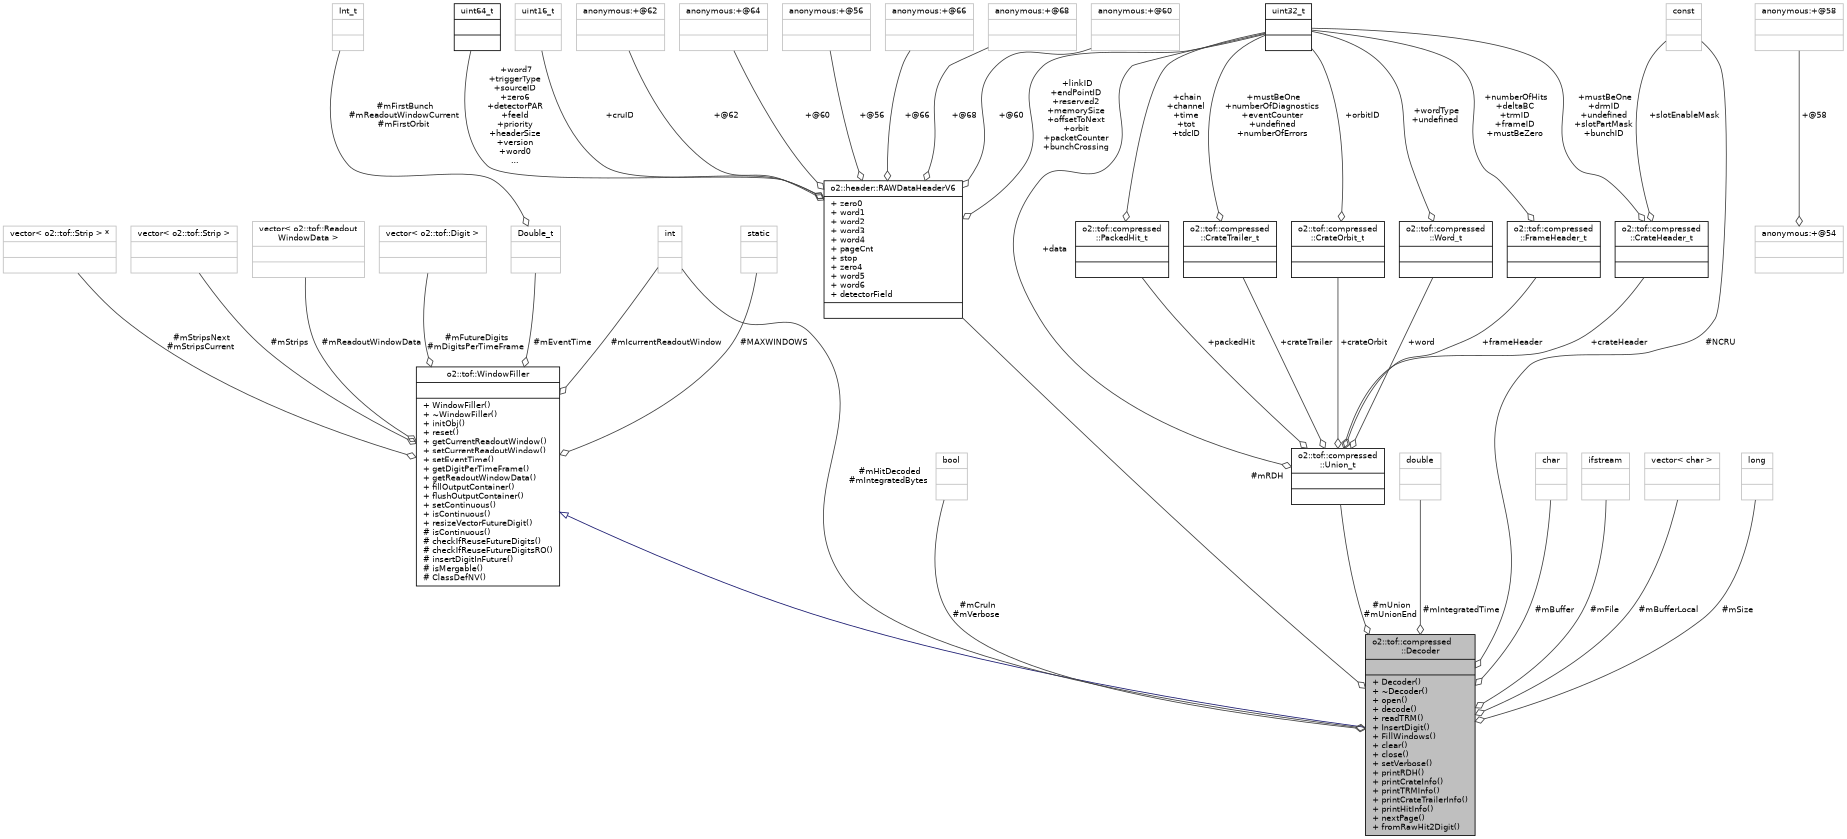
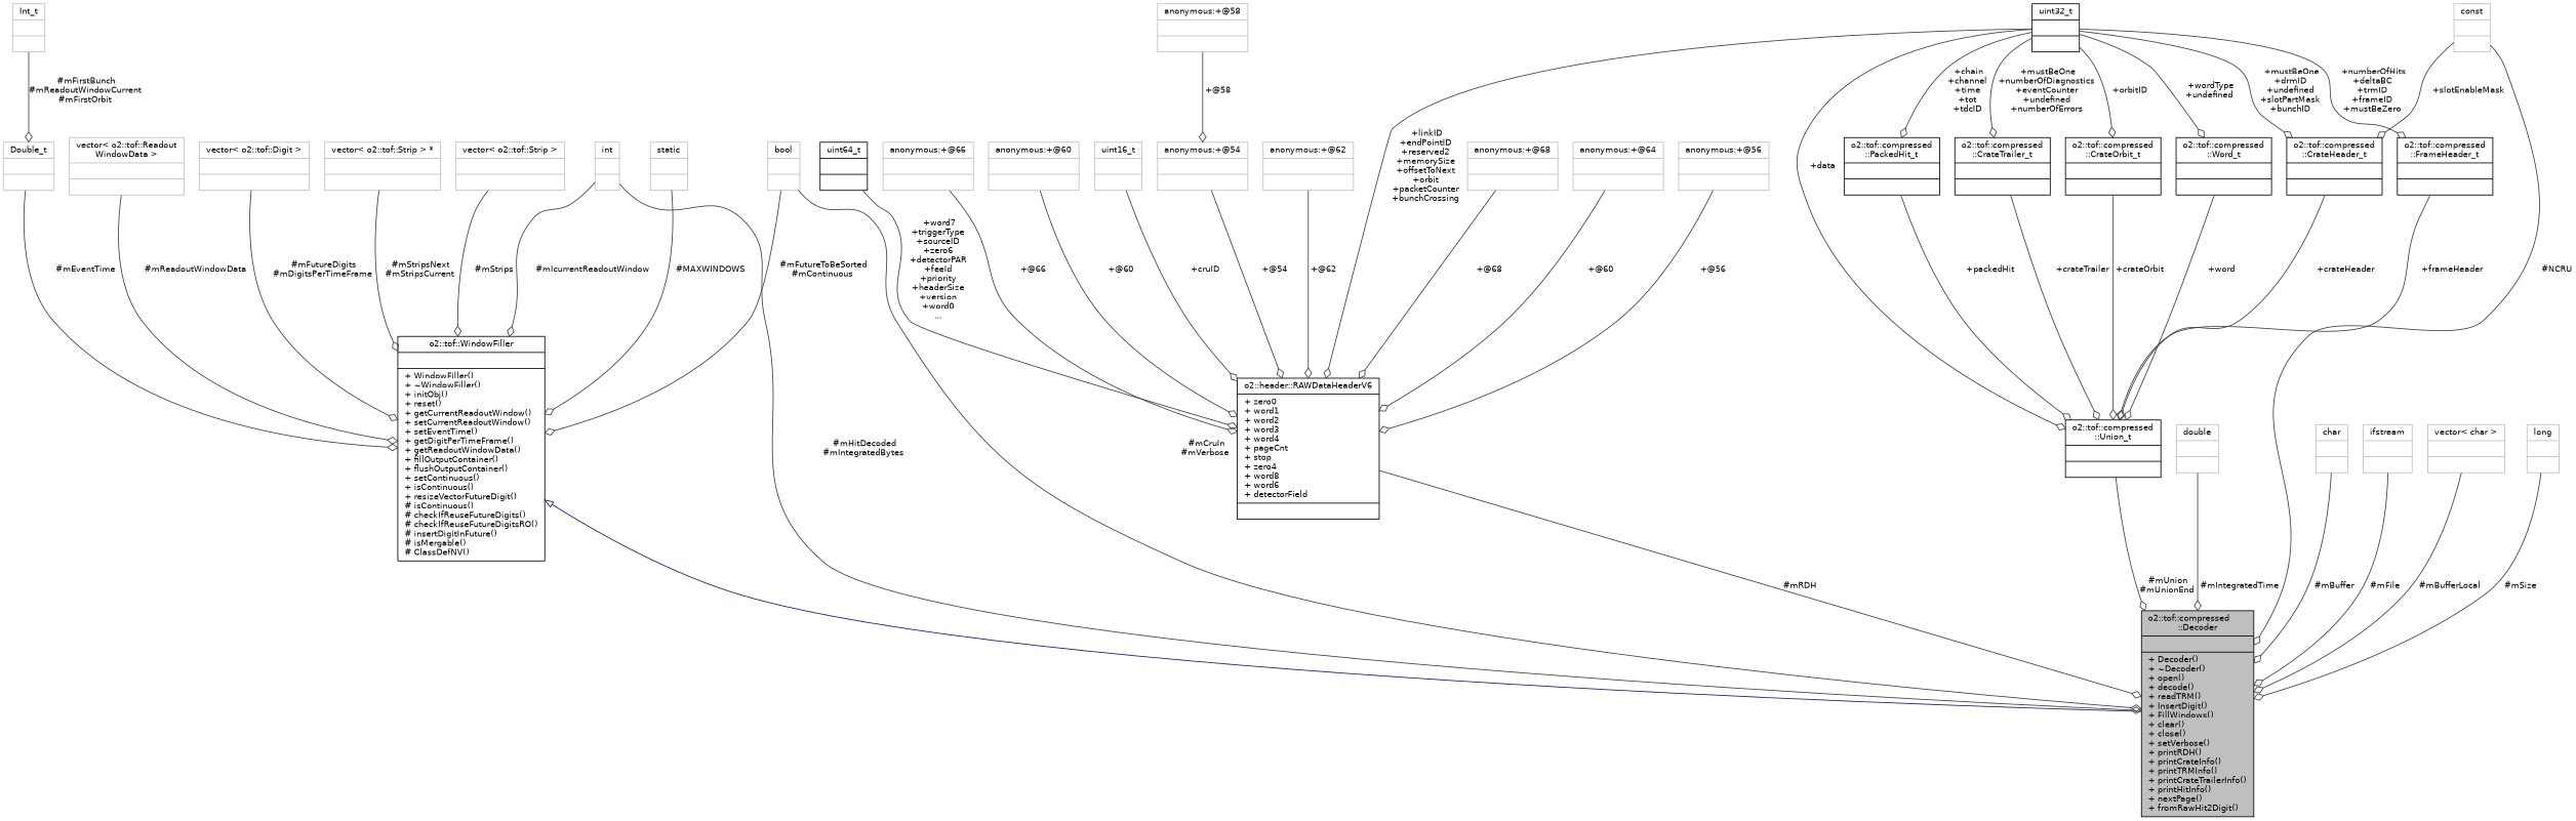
  digraph {
    node [color=grey75 fontname=Helvetica fontsize=10 shape=record]
    edge [color=grey25 fontname=Helvetica fontsize=10 labelfontname=Helvetica labelfontsize=10 style=solid arrowhead=odiamond]
    n1 [color=black fillcolor=grey75 fontcolor=black height=0.2 label="{o2::tof::compressed\l::Decoder\n||+ Decoder()\l+ ~Decoder()\l+ open()\l+ decode()\l+ readTRM()\l+ InsertDigit()\l+ FillWindows()\l+ clear()\l+ close()\l+ setVerbose()\l+ printRDH()\l+ printCrateInfo()\l+ printTRMInfo()\l+ printCrateTrailerInfo()\l+ printHitInfo()\l+ nextPage()\l+ fromRawHit2Digit()\l}" style=filled width=0.4]
    n2 [color=black height=0.2 label="{o2::tof::WindowFiller\n||+ WindowFiller()\l+ ~WindowFiller()\l+ initObj()\l+ reset()\l+ getCurrentReadoutWindow()\l+ setCurrentReadoutWindow()\l+ setEventTime()\l+ getDigitPerTimeFrame()\l+ getReadoutWindowData()\l+ fillOutputContainer()\l+ flushOutputContainer()\l+ setContinuous()\l+ isContinuous()\l+ resizeVectorFutureDigit()\l# isContinuous()\l# checkIfReuseFutureDigits()\l# checkIfReuseFutureDigitsRO()\l# insertDigitInFuture()\l# isMergable()\l# ClassDefNV()\l}" width=0.4]
    n3 [height=0.2 label="{vector\< o2::tof::Strip \> *\n||}" width=0.4]
    n4 [height=0.2 label="{vector\< o2::tof::Strip \>\n||}" width=0.4]
    n5 [height=0.2 label="{vector\< o2::tof::Readout\lWindowData \>\n||}" width=0.4]
    n6 [height=0.2 label="{vector\< o2::tof::Digit \>\n||}" width=0.4]
    n7 [height=0.2 label="{Double_t\n||}" width=0.4]
    n8 [height=0.2 label="{int\n||}" width=0.4]
    n9 [height=0.2 label="{bool\n||}" width=0.4]
    n10 [height=0.2 label="{static\n||}" width=0.4]
    n11 [height=0.2 label="{Int_t\n||}" width=0.4]
-   n12 [color=black height=0.2 label="{o2::header::RAWDataHeaderV6\n|+ zero0\l+ word1\l+ word2\l+ word3\l+ word4\l+ pageCnt\l+ stop\l+ zero4\l+ word5\l+ word6\l+ detectorField\l|}" width=0.4]
+   n12 [color=black height=0.2 label="{o2::header::RAWDataHeaderV6\n|+ zero0\l+ word1\l+ word2\l+ word3\l+ word4\l+ pageCnt\l+ stop\l+ zero4\l+ word8\l+ word6\l+ detectorField\l|}" width=0.4]
    n13 [color=black height=0.2 label="{uint64_t\n||}" width=0.4]
    n14 [height=0.2 label="{uint16_t\n||}" width=0.4]
    n15 [height=0.2 label="{anonymous:+@62\n||}" width=0.4]
    n16 [height=0.2 label="{anonymous:+@54\n||}" width=0.4]
    n17 [height=0.2 label="{anonymous:+@64\n||}" width=0.4]
    n18 [height=0.2 label="{anonymous:+@56\n||}" width=0.4]
    n19 [color=black height=0.2 label="{uint32_t\n||}" width=0.4]
    n20 [color=black height=0.2 label="{o2::tof::compressed\l::Union_t\n||}" width=0.4]
    n21 [color=black height=0.2 label="{o2::tof::compressed\l::PackedHit_t\n||}" width=0.4]
    n22 [color=black height=0.2 label="{o2::tof::compressed\l::CrateTrailer_t\n||}" width=0.4]
    n23 [color=black height=0.2 label="{o2::tof::compressed\l::CrateOrbit_t\n||}" width=0.4]
    n24 [color=black height=0.2 label="{o2::tof::compressed\l::Word_t\n||}" width=0.4]
    n25 [color=black height=0.2 label="{o2::tof::compressed\l::FrameHeader_t\n||}" width=0.4]
    n26 [color=black height=0.2 label="{o2::tof::compressed\l::CrateHeader_t\n||}" width=0.4]
    n27 [height=0.2 label="{anonymous:+@66\n||}" width=0.4]
    n28 [height=0.2 label="{anonymous:+@58\n||}" width=0.4]
    n29 [height=0.2 label="{anonymous:+@68\n||}" width=0.4]
    n30 [height=0.2 label="{anonymous:+@60\n||}" width=0.4]
    n31 [height=0.2 label="{double\n||}" width=0.4]
    n32 [height=0.2 label="{const\n||}" width=0.4]
    n33 [height=0.2 label="{char\n||}" width=0.4]
    n34 [height=0.2 label="{ifstream\n||}" width=0.4]
    n35 [height=0.2 label="{vector\< char \>\n||}" width=0.4]
    n36 [height=0.2 label="{long\n||}" width=0.4]
    n2 -> n1 [arrowtail=onormal color=midnightblue dir=back arrowhead=""]
    n3 -> n2 [label=" #mStripsNext\n#mStripsCurrent"]
    n4 -> n2 [label=" #mStrips"]
    n5 -> n2 [label=" #mReadoutWindowData"]
    n6 -> n2 [label=" #mFutureDigits\n#mDigitsPerTimeFrame"]
    n7 -> n2 [label=" #mEventTime"]
    n8 -> n1 [label=" #mHitDecoded\n#mIntegratedBytes"]
    n8 -> n2 [label=" #mIcurrentReadoutWindow"]
    n9 -> n1 [label=" #mCruIn\n#mVerbose"]
+   n9 -> n2 [label=" #mFutureToBeSorted\n#mContinuous"]
    n10 -> n2 [label=" #MAXWINDOWS"]
    n11 -> n7 [label=" #mFirstBunch\n#mReadoutWindowCurrent\n#mFirstOrbit"]
    n12 -> n1 [label=" #mRDH"]
    n13 -> n12 [label=" +word7\n+triggerType\n+sourceID\n+zero6\n+detectorPAR\n+feeId\n+priority\n+headerSize\n+version\n+word0\n..."]
    n14 -> n12 [label=" +cruID"]
    n15 -> n12 [label=" +@62"]
+   n16 -> n12 [label=" +@54"]
    n17 -> n12 [label=" +@60"]
    n18 -> n12 [label=" +@56"]
    n19 -> n12 [label=" +linkID\n+endPointID\n+reserved2\n+memorySize\n+offsetToNext\n+orbit\n+packetCounter\n+bunchCrossing"]
    n19 -> n20 [label=" +data"]
    n19 -> n21 [label=" +chain\n+channel\n+time\n+tot\n+tdcID"]
    n19 -> n22 [label=" +mustBeOne\n+numberOfDiagnostics\n+eventCounter\n+undefined\n+numberOfErrors"]
    n19 -> n23 [label=" +orbitID"]
    n19 -> n24 [label=" +wordType\n+undefined"]
    n19 -> n25 [label=" +numberOfHits\n+deltaBC\n+trmID\n+frameID\n+mustBeZero"]
    n19 -> n26 [label=" +mustBeOne\n+drmID\n+undefined\n+slotPartMask\n+bunchID"]
    n20 -> n1 [label=" #mUnion\n#mUnionEnd"]
    n21 -> n20 [label=" +packedHit"]
    n22 -> n20 [label=" +crateTrailer"]
    n23 -> n20 [label=" +crateOrbit"]
    n24 -> n20 [label=" +word"]
    n25 -> n20 [label=" +frameHeader"]
    n26 -> n20 [label=" +crateHeader"]
    n27 -> n12 [label=" +@66"]
    n28 -> n16 [label=" +@58"]
    n29 -> n12 [label=" +@68"]
    n30 -> n12 [label=" +@60"]
    n31 -> n1 [label=" #mIntegratedTime"]
    n32 -> n1 [label=" #NCRU"]
    n32 -> n26 [label=" +slotEnableMask"]
    n33 -> n1 [label=" #mBuffer"]
    n34 -> n1 [label=" #mFile"]
    n35 -> n1 [label=" #mBufferLocal"]
    n36 -> n1 [label=" #mSize"]
  }
